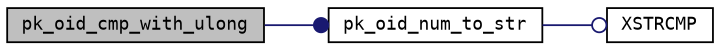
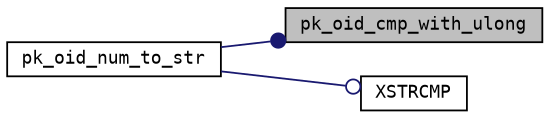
  digraph {
    fontname="DejaVu Sans Mono"
    rankdir=LR
    node [color=black fillcolor=white fontname="DejaVu Sans Mono" fontsize=10 shape=record style=filled]
    edge [color=midnightblue fontname="DejaVu Sans Mono" fontsize=10 labelfontname=Helvetica labelfontsize=10 style=solid]
    n1 [fillcolor=grey75 fontcolor=black height=0.2 label=pk_oid_cmp_with_ulong width=0.4]
    n2 [height=0.2 label=pk_oid_num_to_str width=0.4]
    n3 [height=0.2 label=XSTRCMP width=0.4]
-   n1 -> n2 [arrowhead=dot]
+   n2 -> n1 [arrowhead=dot]
    n2 -> n3 [arrowhead=odot]
  }
